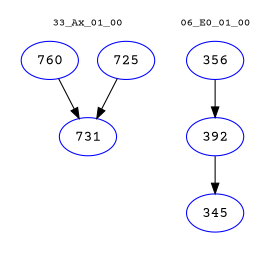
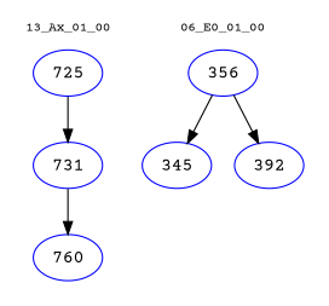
  digraph {
    fontname="Courier Prime"
    node [color=blue fontname="Courier Prime"]
    edge [color=black fontname="Courier Prime"]
    n1 [label=731]
    n2 [label=725]
    n3 [label=760]
    n4 [label=356]
    n5 [label=345]
    n6 [label=392]
    subgraph cluster_1 {
      color=white
      fontsize=10
-     label="33_Ax_01_00"
+     label="13_Ax_01_00"
      n1
      n2
      n3
    }
    subgraph cluster_2 {
      color=white
      fontsize=10
      label="06_E0_01_00"
      n4
      n5
      n6
    }
-   n3 -> n1
+   n1 -> n3
    n2 -> n1
-   n6 -> n5
+   n4 -> n5
    n4 -> n6
  }
